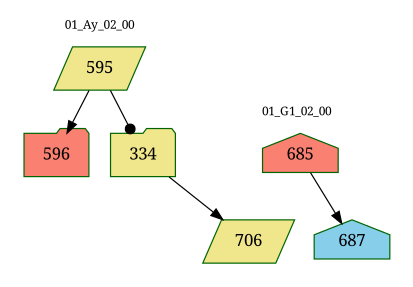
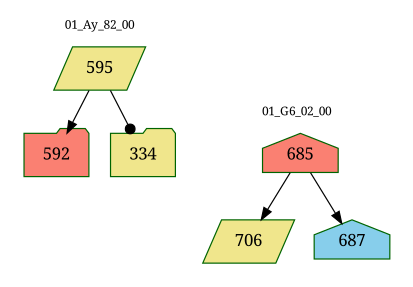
  digraph {
    fontname="Noto Serif"
    node [color=darkgreen fillcolor=khaki fontname="Noto Serif" shape=parallelogram style=filled]
    edge [arrowhead=normal color=black fontname="Noto Serif"]
    n1 [label=595]
-   n2 [fillcolor=salmon label=596 shape=folder]
+   n2 [fillcolor=salmon label=592 shape=folder]
    n3 [label=334 shape=folder]
    n4 [fillcolor=salmon label=685 shape=house]
    n5 [label=706]
    n6 [fillcolor=skyblue label=687 shape=house]
    subgraph cluster_1 {
      color=white
      fontsize=10
-     label="01_Ay_02_00"
+     label="01_Ay_82_00"
      n1
      n2
      n3
    }
    subgraph cluster_2 {
      color=white
      fontsize=10
-     label="01_G1_02_00"
+     label="01_G6_02_00"
      n4
      n5
      n6
    }
    n1 -> n2
    n1 -> n3 [arrowhead=dot]
-   n3 -> n5
+   n4 -> n5
    n4 -> n6
  }
